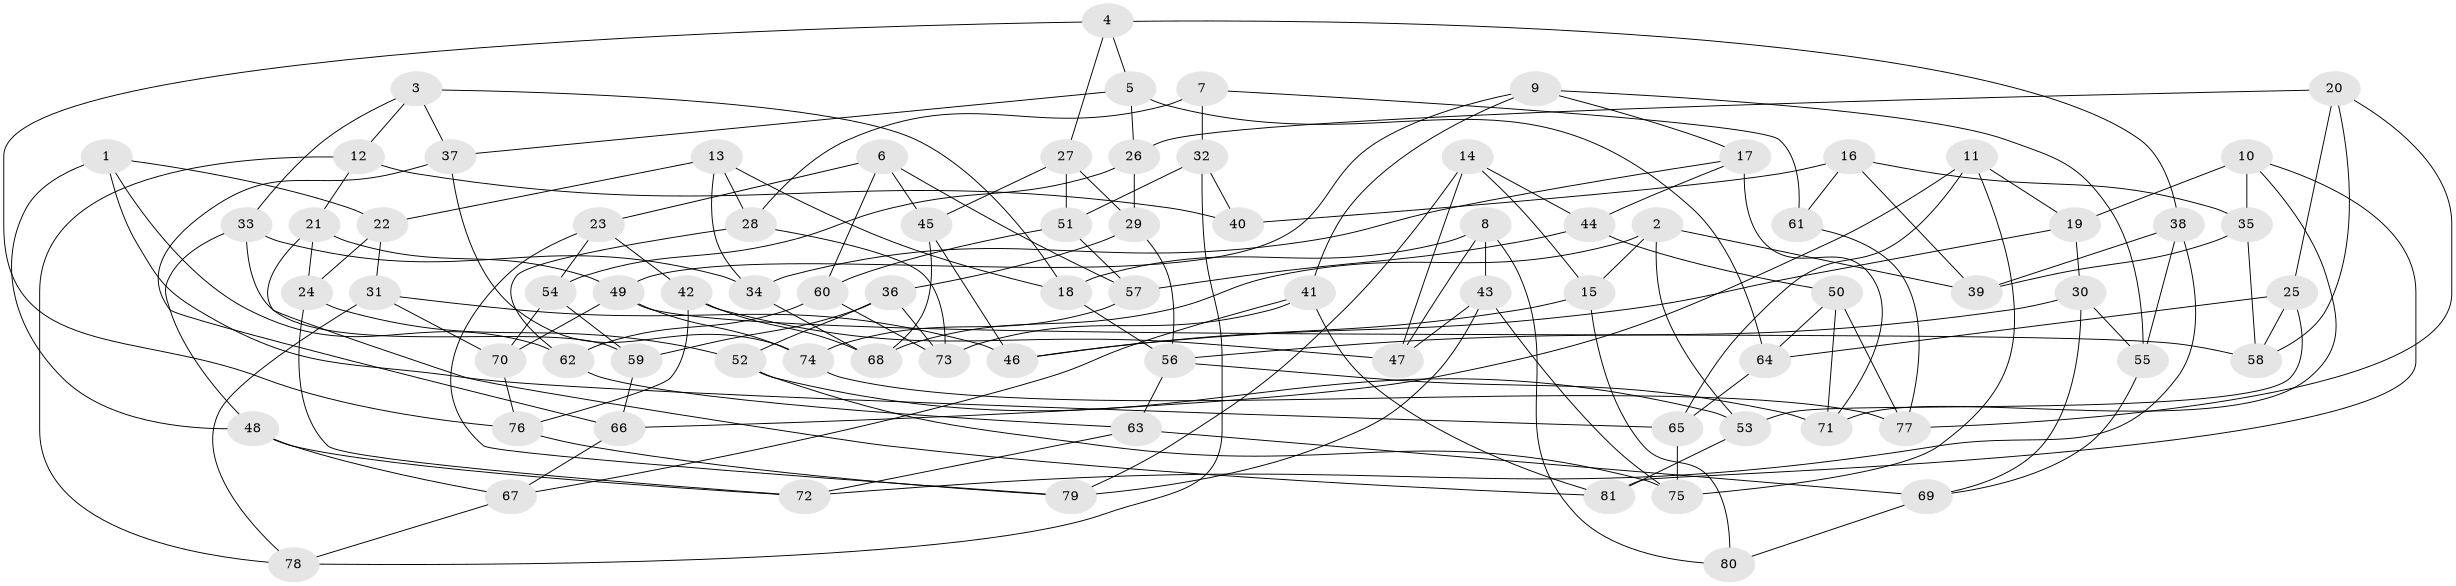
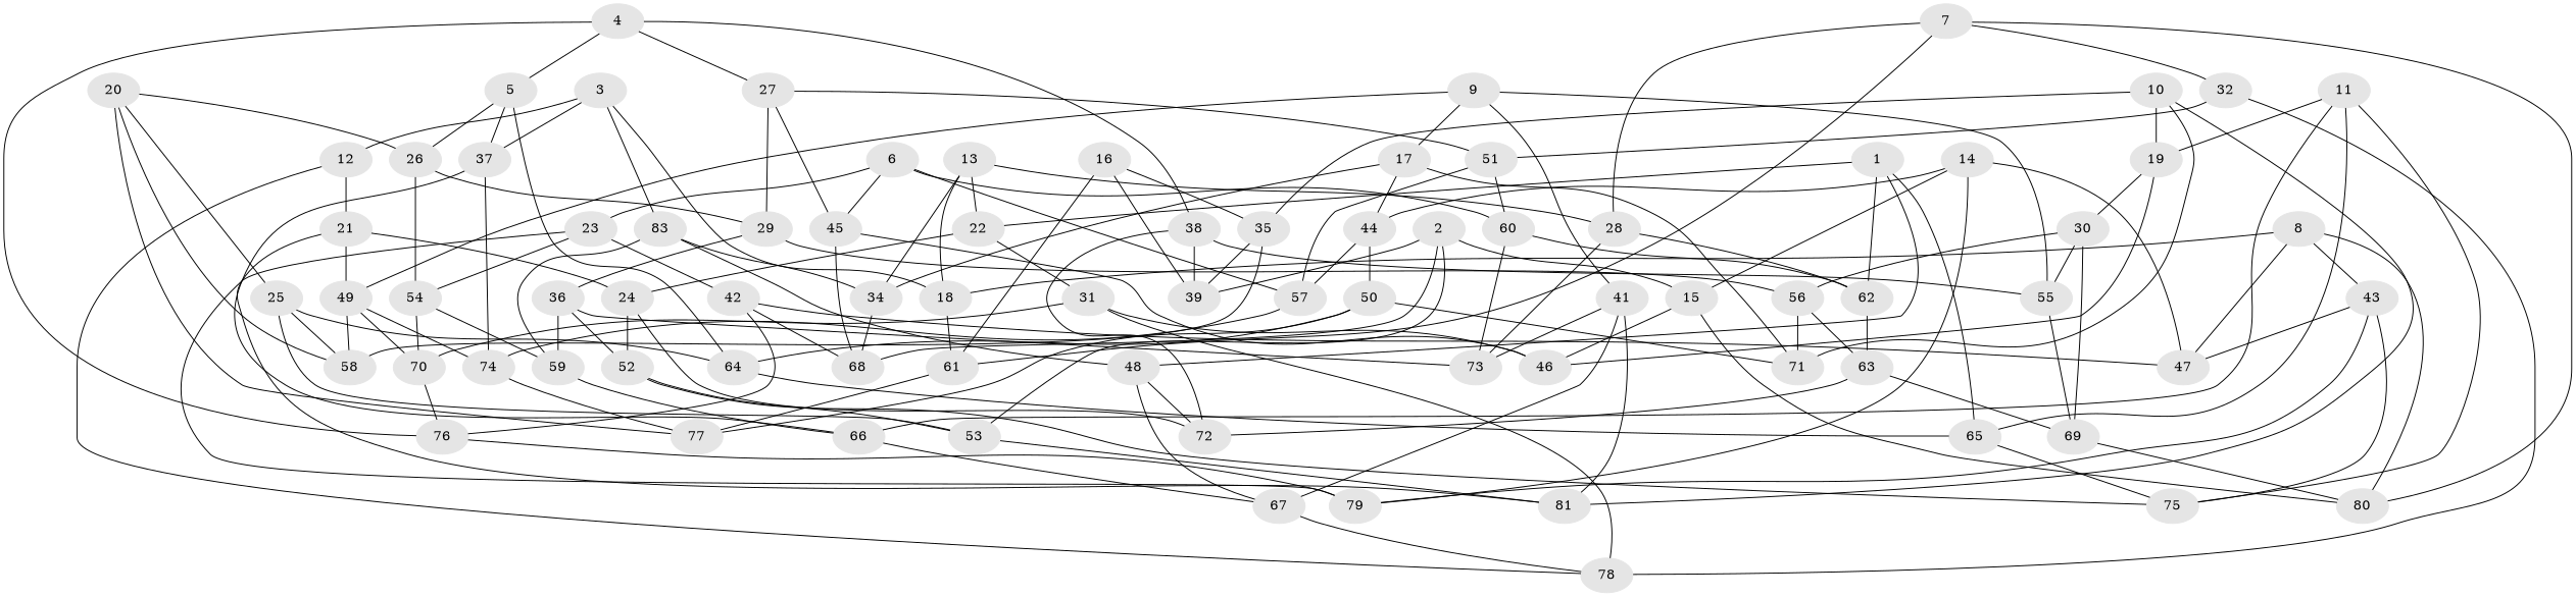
  graph {
    node [color=gray90 style=filled]
    1
    22
    48
    62
    65
    24
    31
    72
    67
    63
    75
    2
    15
    39
    53
    68
    80
    46
    81
    3
    12
    18
-   33
+   33 [label=83]
    37
-   40
    21
    78
    61
    34
    59
    66
    74
    4
    5
    27
    38
    76
    26
    64
    45
    29
    51
    55
    79
    54
    6
    23
    57
    60
    42
    73
    7
    28
    32
    77
    8
    43
    47
    9
    17
    41
    49
    71
    44
    69
    10
    19
    35
    30
    58
    11
    13
    14
    50
    16
    56
    20
    25
    52
    70
    36
    1 -- 22
    1 -- 48
    1 -- 62
    1 -- 65
    22 -- 24
    22 -- 31
    48 -- 72
    48 -- 67
    62 -- 63
    65 -- 75
    24 -- 72
    24 -- 52
    31 -- 46
    31 -- 78
    31 -- 70
    67 -- 78
    63 -- 72
    63 -- 69
    2 -- 15
    2 -- 39
    2 -- 53
    2 -- 68
    15 -- 80
    15 -- 46
    53 -- 81
    3 -- 12
    3 -- 18
    3 -- 33
    3 -- 37
-   12 -- 40
    12 -- 21
    12 -- 78
-   18 -- 56
+   18 -- 61
    33 -- 48
    33 -- 34
    33 -- 59
    37 -- 66
    37 -- 74
    21 -- 24
    21 -- 81
    21 -- 49
    61 -- 77
    34 -- 68
    59 -- 66
    66 -- 67
    74 -- 77
    4 -- 5
    4 -- 27
    4 -- 38
    4 -- 76
    5 -- 37
    5 -- 26
    5 -- 64
    27 -- 45
    27 -- 29
    27 -- 51
    38 -- 72
    38 -- 39
    38 -- 55
    76 -- 79
    26 -- 29
    26 -- 54
    64 -- 65
    45 -- 68
    45 -- 46
    29 -- 56
    29 -- 36
    51 -- 57
    51 -- 60
    55 -- 69
    54 -- 59
    54 -- 70
    6 -- 45
    6 -- 23
    6 -- 57
    6 -- 60
    23 -- 79
    23 -- 54
    23 -- 42
    57 -- 74
    60 -- 62
    60 -- 73
    42 -- 68
    42 -- 76
    42 -- 47
+   7 -- 80
    7 -- 61
    7 -- 28
    7 -- 32
    28 -- 62
    28 -- 73
-   32 -- 40
    32 -- 78
    32 -- 51
    8 -- 80
    8 -- 18
    8 -- 43
    8 -- 47
    43 -- 75
    43 -- 79
    43 -- 47
    9 -- 55
    9 -- 17
    9 -- 41
    9 -- 49
    17 -- 34
    17 -- 71
    17 -- 44
    41 -- 67
    41 -- 81
    41 -- 73
    49 -- 74
    49 -- 58
    49 -- 70
    44 -- 57
    44 -- 50
    69 -- 80
    10 -- 81
    10 -- 71
    10 -- 19
    10 -- 35
    19 -- 46
    19 -- 30
    35 -- 39
    35 -- 58
    30 -- 55
    30 -- 69
    30 -- 56
    11 -- 65
    11 -- 75
    11 -- 66
    11 -- 19
    13 -- 22
    13 -- 18
    13 -- 34
    13 -- 28
    14 -- 15
    14 -- 79
    14 -- 47
    14 -- 44
    50 -- 64
    50 -- 77
    50 -- 71
    16 -- 39
-   16 -- 40
    16 -- 61
    16 -- 35
    56 -- 63
    56 -- 71
    20 -- 26
    20 -- 77
    20 -- 58
    20 -- 25
    25 -- 53
    25 -- 64
    25 -- 58
    52 -- 75
    52 -- 53
    70 -- 76
    36 -- 59
    36 -- 73
    36 -- 52
  }
